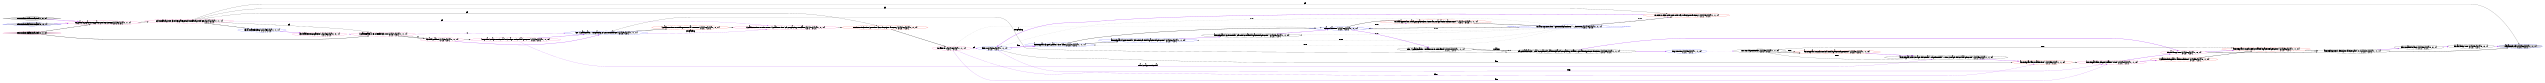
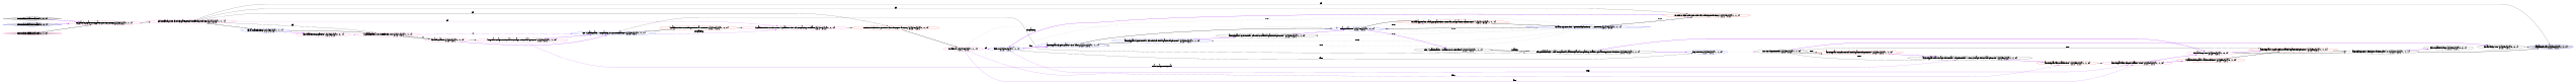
  digraph {
    rankdir=LR
    node [color=deeppink fillcolor=white shape=ellipse style=filled]
    edge [color=black style=bold]
    n1 [color=red label="SSTableRewriter.overrideOpenInterval(10000000)@@@10@@@['1', '1', '1']"]
    n2 [label="SSTableRewriter rewriter = new SSTableRewriter(cfs,compacting,1000,false)@@@11@@@['1', '1', '1']"]
    n3 [color=red label="rewriter.switchWriter(getWriter(cfs,s.descriptor.directory))@@@12@@@['1', '1', '1']"]
    n4 [label="long startStorageMetricsLoad = StorageMetrics.load.getCount()@@@8@@@['1', '1', '0']"]
    n5 [color=black label="assertEquals(startStorageMetricsLoad - s.bytesOnDisk() + sum,StorageMetrics.load.getCount())@@@32@@@['1', '1', '0']"]
    n6 [color=blue label="Set<SSTableReader> compacting = Sets.newHashSet(s)@@@9@@@['1', '1', '1']"]
    n7 [color=red label="assertEquals(files,sstables.size())@@@33@@@['1', '1', '0']"]
    n8 [color=black label="cfs.getDataTracker().markCompactedSSTablesReplaced(compacting,sstables,OperationType.COMPACTION)@@@25@@@['1', '1', '1']"]
    n9 [label="assertEquals(files,cfs.getSSTables().size())@@@34@@@['1', '1', '0']"]
    n10 [label="Thread.sleep(1000)@@@26@@@['1', '0', '1']"]
    n11 [color=red label="SSTableDeletingTask.waitForDeletions()@@@35@@@['0', '1', '0']"]
    n12 [color=red label="assertEquals(sum,cfs.metric.totalDiskSpaceUsed.getCount())@@@36@@@['1', '1', '0']"]
    n13 [color=black label="assertFileCounts(s.descriptor.directory.list(),0,0)@@@27@@@['1', '1', '1']"]
    n14 [color=black label="sum += x.bytesOnDisk()@@@30@@@['1', '1', '0']"]
    n15 [color=red label="assertEquals(sum,cfs.metric.liveDiskSpaceUsed.getCount())@@@31@@@['1', '1', '0']"]
    n16 [color=blue label="files++@@@20@@@['1', '1', '1']"]
    n17 [color=blue label="assertEquals(cfs.getSSTables().size(),files)@@@21@@@['1', '1', '1']"]
    n18 [color=blue label="assertEquals(s.bytesOnDisk(),cfs.metric.liveDiskSpaceUsed.getCount())@@@22@@@['1', '1', '0']"]
    n19 [color=blue label="scanner.hasNext()@@@16@@@['1', '1', '1']" shape=diamond]
    n20 [color=blue label="rewriter.currentWriter().getOnDiskFilePointer() > 25000000@@@18@@@['1', '1', '1']" shape=diamond]
    n21 [color=black label="assertEquals(s.bytesOnDisk(),cfs.metric.totalDiskSpaceUsed.getCount())@@@23@@@['1', '1', '0']"]
    n22 [color=red label="rewriter.switchWriter(getWriter(cfs,s.descriptor.directory))@@@19@@@['1', '1', '1']"]
    n23 [color=red label="rewriter.append(new LazilyCompactedRow(controller,Arrays.asList(scanner.next())))@@@17@@@['1', '1', '1']"]
    n24 [color=black label="List<SSTableReader> sstables = rewriter.finish()@@@24@@@['1', '1', '1']"]
    n25 [fillcolor=lightgray label="testNumberOfFilesAndSizes['0', '1', '0']" shape=diamond]
    n26 [label="Keyspace keyspace = Keyspace.open(KEYSPACE)@@@3@@@['1', '1', '1']"]
    n27 [label="ColumnFamilyStore cfs = keyspace.getColumnFamilyStore(CF)@@@4@@@['1', '1', '1']"]
    n28 [color=blue label="long sum = 0@@@29@@@['1', '1', '0']"]
    n29 [color=blue fillcolor=lightgray label="validateCFS(cfs)@@@30@@@['1', '1', '1']"]
    n30 [color=black label="cfs.truncateBlocking()@@@28@@@['0', '0', '1']"]
    n31 [label="int files = 1@@@13@@@['1', '1', '1']"]
    n32 [color=blue fillcolor=lightgray label="testNumberOfFiles_truncate['0', '0', '1']" shape=diamond]
    n33 [label="cfs.addSSTable(s)@@@8@@@['1', '1', '1']"]
    n34 [label="SSTableReader s = writeFile(cfs,1000)@@@7@@@['1', '1', '1']"]
    n35 [color=blue label="cfs.truncateBlocking()@@@5@@@['1', '1', '1']"]
    n36 [color=black fillcolor=lightgray label="testNumberOfFilesAndSizes['1', '0', '0']" shape=diamond]
    n37 [label="cfs.disableAutoCompaction()@@@6@@@['0', '0', '1']"]
    n38 [color=black label="Thread.sleep(1000)@@@29@@@['0', '0', '1']"]
    n1 -> n2
    n2 -> n3
    n3 -> n31
    n4 -> n5 [color=purple label=startStorageMetricsLoad style=solid]
    n4 -> n6 [color=purple]
    n5 -> n7 [color=purple]
    n6 -> n1
    n6 -> n2 [color=purple label=compacting style=solid]
    n6 -> n8 [label=compacting style=solid]
    n7 -> n9
    n8 -> n10 [color=purple]
    n8 -> n28 [color=purple]
    n9 -> n10 [color=purple]
    n9 -> n11 [color=purple]
    n10 -> n12 [color=purple]
    n10 -> n13
    n11 -> n12
    n12 -> n13
    n13 -> n29
    n13 -> n30 [color=purple]
    n14 -> n5 [label=sum style=solid]
    n14 -> n12 [label=sum style=solid]
    n14 -> n15
    n14 -> n15 [label=sum style=solid]
    n15 -> n5 [color=purple]
-   n16 -> n7 [label=files style=solid]
+   n16 -> n28 [label=files style=solid]
    n16 -> n9 [color=purple label=files style=solid]
    n16 -> n17 [color=purple]
    n16 -> n17 [color=purple label=files style=solid]
    n17 -> n18
    n17 -> n19
    n18 -> n21 [color=purple]
    n19 -> n20 [label=true style=dotted]
    n19 -> n23
    n19 -> n23 [color=purple label=true style=dotted]
    n19 -> n24 [color=purple]
    n20 -> n16 [label=true style=dotted]
    n20 -> n17 [label=true style=dotted]
    n20 -> n18 [label=true style=dotted]
    n20 -> n19
    n20 -> n21 [label=true style=dotted]
    n20 -> n22 [color=purple label=true style=dotted]
    n20 -> n22
    n21 -> n19 [color=purple]
    n22 -> n16 [color=purple]
    n23 -> n20
    n24 -> n8
    n24 -> n8 [label=sstables style=solid]
    n25 -> n26
    n26 -> n27
    n27 -> n2 [color=purple label=cfs style=solid]
    n27 -> n3 [label=cfs style=solid]
    n27 -> n22 [label=cfs style=solid]
    n27 -> n29 [label=cfs style=solid]
    n27 -> n34 [label=cfs style=solid]
    n27 -> n35
    n28 -> n14 [color=purple style=dotted]
-   n30 -> n38 [color=purple]
+   n14 -> n38 [color=purple]
    n31 -> n7 [color=purple label=files style=solid]
    n31 -> n9 [color=purple label=files style=solid]
    n31 -> n16 [color=purple label=cfs style=solid]
    n31 -> n19 [style=dotted]
    n32 -> n26 [color=purple]
    n33 -> n4
    n33 -> n6 [color=purple]
    n34 -> n6 [color=purple label=s style=solid]
    n34 -> n33 [label=s style=solid]
    n34 -> n33
-   n25 -> n34
+   n35 -> n34
    n35 -> n37 [color=purple]
    n36 -> n26 [color=purple]
    n37 -> n34 [color=purple style=dotted]
-   n38 -> n29 [color=purple]
+   n38 -> n29
  }
